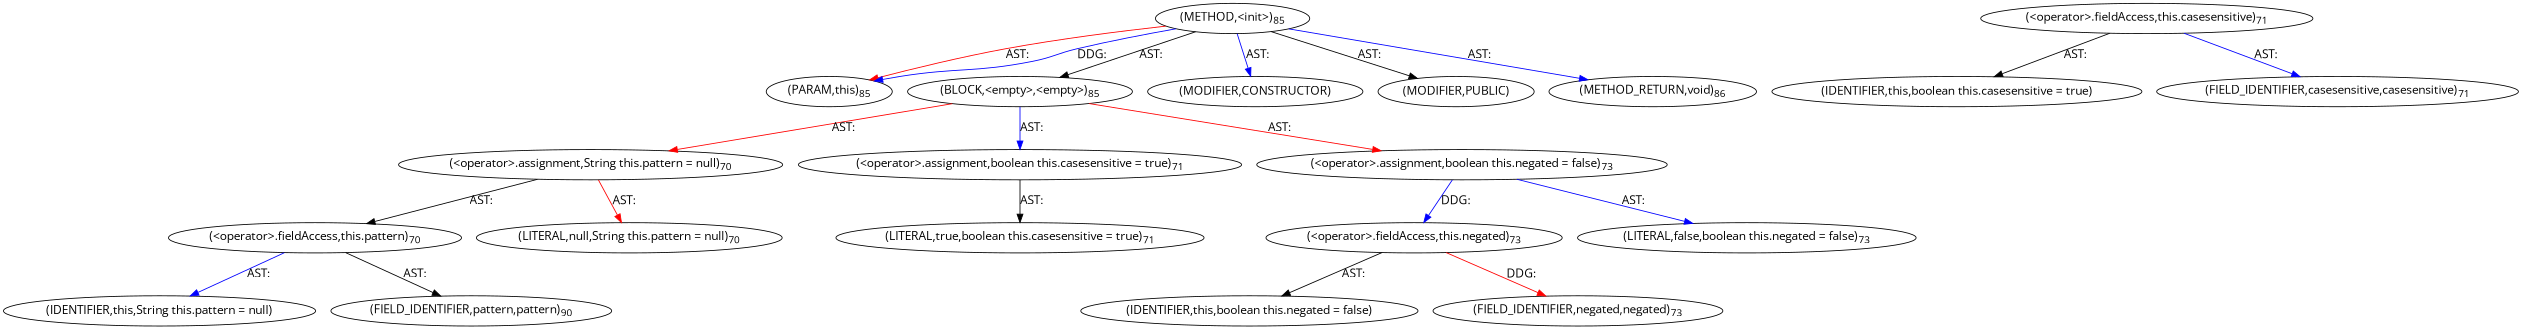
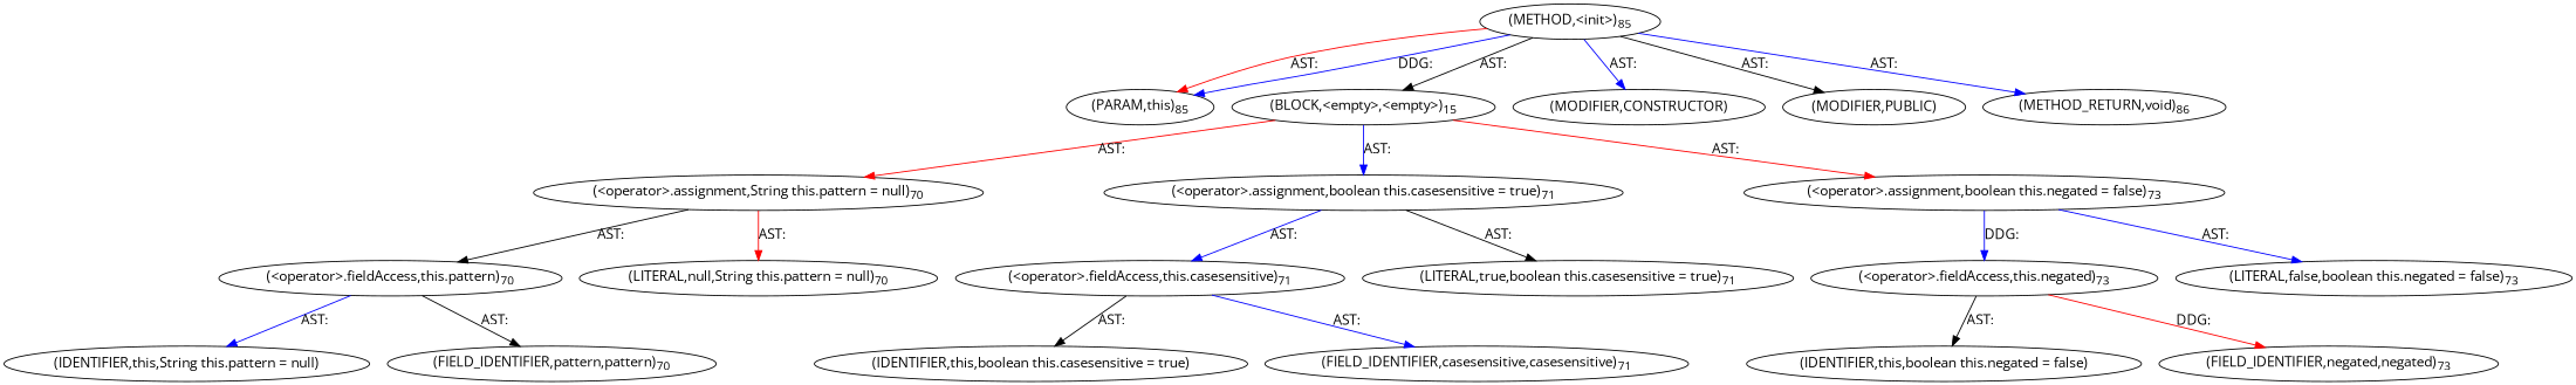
  digraph {
    fontname="Open Sans"
    node [fontname="Open Sans"]
    edge [color=blue fontname="Open Sans"]
    n1 [label=<(METHOD,&lt;init&gt;)<SUB>85</SUB>>]
    n2 [label=<(PARAM,this)<SUB>85</SUB>>]
-   n3 [label=<(BLOCK,&lt;empty&gt;,&lt;empty&gt;)<SUB>85</SUB>>]
+   n3 [label=<(BLOCK,&lt;empty&gt;,&lt;empty&gt;)<SUB>15</SUB>>]
    n4 [label=<(MODIFIER,CONSTRUCTOR)>]
    n5 [label=<(MODIFIER,PUBLIC)>]
    n6 [label=<(METHOD_RETURN,void)<SUB>86</SUB>>]
    n7 [label=<(&lt;operator&gt;.assignment,String this.pattern = null)<SUB>70</SUB>>]
    n8 [label=<(&lt;operator&gt;.assignment,boolean this.casesensitive = true)<SUB>71</SUB>>]
    n9 [label=<(&lt;operator&gt;.assignment,boolean this.negated = false)<SUB>73</SUB>>]
    n10 [label=<(&lt;operator&gt;.fieldAccess,this.pattern)<SUB>70</SUB>>]
    n11 [label=<(LITERAL,null,String this.pattern = null)<SUB>70</SUB>>]
    n12 [label=<(&lt;operator&gt;.fieldAccess,this.casesensitive)<SUB>71</SUB>>]
    n13 [label=<(LITERAL,true,boolean this.casesensitive = true)<SUB>71</SUB>>]
    n14 [label=<(&lt;operator&gt;.fieldAccess,this.negated)<SUB>73</SUB>>]
    n15 [label=<(LITERAL,false,boolean this.negated = false)<SUB>73</SUB>>]
    n16 [label=<(IDENTIFIER,this,String this.pattern = null)>]
-   n17 [label=<(FIELD_IDENTIFIER,pattern,pattern)<SUB>90</SUB>>]
+   n17 [label=<(FIELD_IDENTIFIER,pattern,pattern)<SUB>70</SUB>>]
    n18 [label=<(IDENTIFIER,this,boolean this.casesensitive = true)>]
    n19 [label=<(FIELD_IDENTIFIER,casesensitive,casesensitive)<SUB>71</SUB>>]
    n20 [label=<(IDENTIFIER,this,boolean this.negated = false)>]
    n21 [label=<(FIELD_IDENTIFIER,negated,negated)<SUB>73</SUB>>]
    n1 -> n2 [color=red label="AST: "]
    n1 -> n2 [label="DDG: "]
    n1 -> n3 [color=black label="AST: "]
    n1 -> n4 [label="AST: "]
    n1 -> n5 [color=black label="AST: "]
    n1 -> n6 [label="AST: "]
    n3 -> n7 [color=red label="AST: "]
    n3 -> n8 [label="AST: "]
    n3 -> n9 [color=red label="AST: "]
    n7 -> n10 [color=black label="AST: "]
    n7 -> n11 [color=red label="AST: "]
+   n8 -> n12 [label="AST: "]
    n8 -> n13 [color=black label="AST: "]
    n9 -> n14 [label="DDG: "]
    n9 -> n15 [label="AST: "]
    n10 -> n16 [label="AST: "]
    n10 -> n17 [color=black label="AST: "]
    n12 -> n18 [color=black label="AST: "]
    n12 -> n19 [label="AST: "]
    n14 -> n20 [color=black label="AST: "]
    n14 -> n21 [color=red label="DDG: "]
  }
